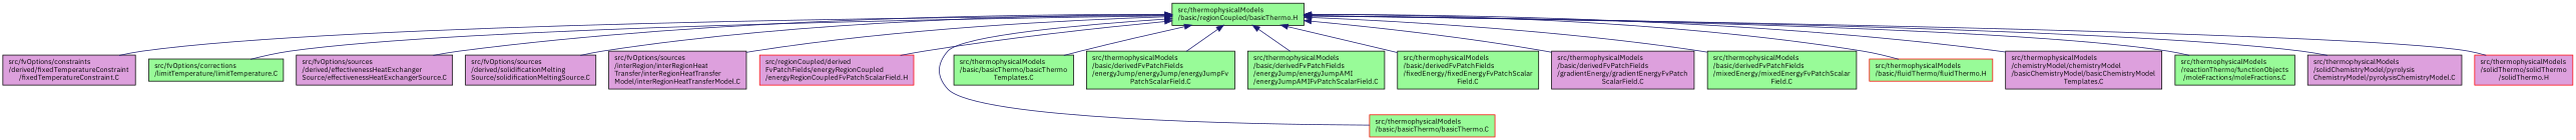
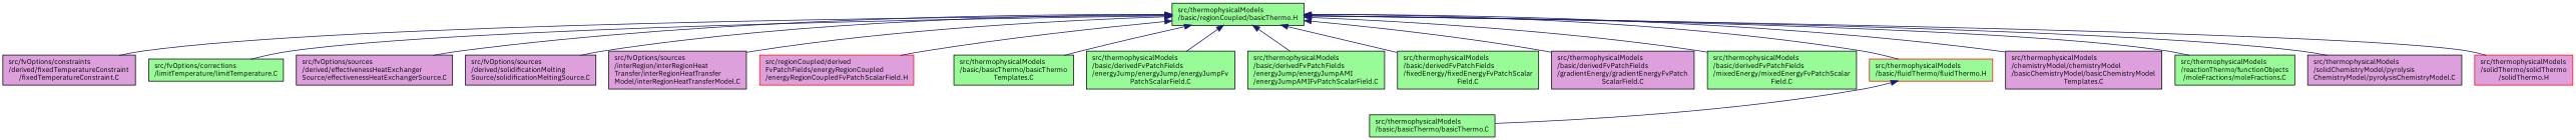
  digraph {
    fontname="IBM Plex Sans"
    node [color=black fillcolor=palegreen fontname="IBM Plex Sans" fontsize=10 shape=record style=filled]
    edge [color=midnightblue dir=back fontname="IBM Plex Sans" fontsize=10 labelfontname=Helvetica labelfontsize=10 style=solid]
    n1 [fontcolor=black height=0.2 label="src/thermophysicalModels\l/basic/regionCoupled/basicThermo.H" width=0.4]
    n2 [fillcolor=plum height=0.2 label="src/fvOptions/constraints\l/derived/fixedTemperatureConstraint\l/fixedTemperatureConstraint.C" width=0.4]
    n3 [height=0.2 label="src/fvOptions/corrections\l/limitTemperature/limitTemperature.C" width=0.4]
    n4 [fillcolor=plum height=0.2 label="src/fvOptions/sources\l/derived/effectivenessHeatExchanger\lSource/effectivenessHeatExchangerSource.C" width=0.4]
    n5 [fillcolor=plum height=0.2 label="src/fvOptions/sources\l/derived/solidificationMelting\lSource/solidificationMeltingSource.C" width=0.4]
    n6 [fillcolor=plum height=0.2 label="src/fvOptions/sources\l/interRegion/interRegionHeat\lTransfer/interRegionHeatTransfer\lModel/interRegionHeatTransferModel.C" width=0.4]
    n7 [color=red fillcolor=plum height=0.2 label="src/regionCoupled/derived\lFvPatchFields/energyRegionCoupled\l/energyRegionCoupledFvPatchScalarField.H" width=0.4]
-   n8 [color=red height=0.2 label="src/thermophysicalModels\l/basic/basicThermo/basicThermo.C" width=0.4]
+   n8 [height=0.2 label="src/thermophysicalModels\l/basic/basicThermo/basicThermo.C" width=0.4]
    n9 [height=0.2 label="src/thermophysicalModels\l/basic/basicThermo/basicThermo\lTemplates.C" width=0.4]
    n10 [height=0.2 label="src/thermophysicalModels\l/basic/derivedFvPatchFields\l/energyJump/energyJump/energyJumpFv\lPatchScalarField.C" width=0.4]
    n11 [height=0.2 label="src/thermophysicalModels\l/basic/derivedFvPatchFields\l/energyJump/energyJumpAMI\l/energyJumpAMIFvPatchScalarField.C" width=0.4]
    n12 [height=0.2 label="src/thermophysicalModels\l/basic/derivedFvPatchFields\l/fixedEnergy/fixedEnergyFvPatchScalar\lField.C" width=0.4]
    n13 [fillcolor=plum height=0.2 label="src/thermophysicalModels\l/basic/derivedFvPatchFields\l/gradientEnergy/gradientEnergyFvPatch\lScalarField.C" width=0.4]
    n14 [height=0.2 label="src/thermophysicalModels\l/basic/derivedFvPatchFields\l/mixedEnergy/mixedEnergyFvPatchScalar\lField.C" width=0.4]
    n15 [color=red height=0.2 label="src/thermophysicalModels\l/basic/fluidThermo/fluidThermo.H" width=0.4]
    n16 [fillcolor=plum height=0.2 label="src/thermophysicalModels\l/chemistryModel/chemistryModel\l/basicChemistryModel/basicChemistryModel\lTemplates.C" width=0.4]
    n17 [height=0.2 label="src/thermophysicalModels\l/reactionThermo/functionObjects\l/moleFractions/moleFractions.C" width=0.4]
    n18 [fillcolor=plum height=0.2 label="src/thermophysicalModels\l/solidChemistryModel/pyrolysis\lChemistryModel/pyrolysisChemistryModel.C" width=0.4]
    n19 [color=red fillcolor=plum height=0.2 label="src/thermophysicalModels\l/solidThermo/solidThermo\l/solidThermo.H" width=0.4]
    n1 -> n2
    n1 -> n3
    n1 -> n4
    n1 -> n5
    n1 -> n6
    n1 -> n7
-   n1 -> n8
+   n15 -> n8
    n1 -> n9
    n1 -> n10
    n1 -> n11
    n1 -> n12
    n1 -> n13
    n1 -> n14
    n1 -> n15
    n1 -> n16
    n1 -> n17
    n1 -> n18
    n1 -> n19
  }
